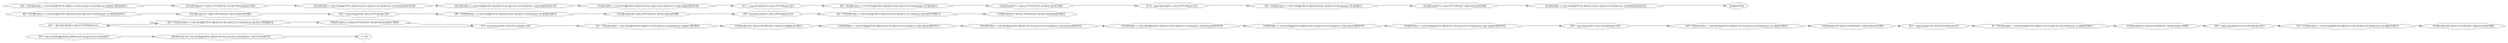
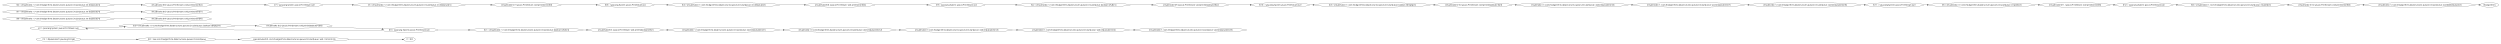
  digraph {
    fontname="Noto Sans"
    rankdir=LR
    node [fontname="Noto Sans"]
    edge [fontname="Noto Sans"]
+   "r13 := @parameter0: java.lang.String[]"
    "$r0 = new com.thealgorithms.datastructures.queues.CircularQueue"
    "specialinvoke $r0.<com.thealgorithms.datastructures.queues.CircularQueue: void <init>(int)>(5)"
    "r1 = $r0"
    "$r2 = <java.lang.System: java.io.PrintStream out>"
    "$z0 = virtualinvoke r1.<com.thealgorithms.datastructures.queues.CircularQueue: boolean isEmpty()>()"
    "virtualinvoke $r2.<java.io.PrintStream: void println(boolean)>($z0)"
    "$r3 = <java.lang.System: java.io.PrintStream out>"
    "$z1 = virtualinvoke r1.<com.thealgorithms.datastructures.queues.CircularQueue: boolean isFull()>()"
    "virtualinvoke $r3.<java.io.PrintStream: void println(boolean)>($z1)"
    "virtualinvoke r1.<com.thealgorithms.datastructures.queues.CircularQueue: void enQueue(int)>(1)"
    "virtualinvoke r1.<com.thealgorithms.datastructures.queues.CircularQueue: void enQueue(int)>(2)"
    "virtualinvoke r1.<com.thealgorithms.datastructures.queues.CircularQueue: void enQueue(int)>(3)"
    "virtualinvoke r1.<com.thealgorithms.datastructures.queues.CircularQueue: void enQueue(int)>(4)"
    "virtualinvoke r1.<com.thealgorithms.datastructures.queues.CircularQueue: void enQueue(int)>(5)"
-   "$r4 = <java.lang.System: java.io.PrintStream out>"
    "$i0 = virtualinvoke r1.<com.thealgorithms.datastructures.queues.CircularQueue: int deQueue()>()"
    "virtualinvoke $r4.<java.io.PrintStream: void println(int)>($i0)"
-   "$r5 = <java.lang.System: java.io.PrintStream out>"
    "$i1 = virtualinvoke r1.<com.thealgorithms.datastructures.queues.CircularQueue: int deQueue()>()"
    "virtualinvoke $r5.<java.io.PrintStream: void println(int)>($i1)"
-   "$r6 = <java.lang.System: java.io.PrintStream out>"
    "$i2 = virtualinvoke r1.<com.thealgorithms.datastructures.queues.CircularQueue: int deQueue()>()"
    "virtualinvoke $r6.<java.io.PrintStream: void println(int)>($i2)"
+   "$r7 = <java.lang.System: java.io.PrintStream out>"
    "$i3 = virtualinvoke r1.<com.thealgorithms.datastructures.queues.CircularQueue: int deQueue()>()"
    "virtualinvoke $r7.<java.io.PrintStream: void println(int)>($i3)"
    "$r8 = <java.lang.System: java.io.PrintStream out>"
    "$i4 = virtualinvoke r1.<com.thealgorithms.datastructures.queues.CircularQueue: int deQueue()>()"
    "virtualinvoke $r8.<java.io.PrintStream: void println(int)>($i4)"
    "$r9 = <java.lang.System: java.io.PrintStream out>"
    "$z2 = virtualinvoke r1.<com.thealgorithms.datastructures.queues.CircularQueue: boolean isFull()>()"
    "virtualinvoke $r9.<java.io.PrintStream: void println(boolean)>($z2)"
+   "$r10 = <java.lang.System: java.io.PrintStream out>"
    "$z3 = virtualinvoke r1.<com.thealgorithms.datastructures.queues.CircularQueue: boolean isEmpty()>()"
    "virtualinvoke $r10.<java.io.PrintStream: void println(boolean)>($z3)"
    "virtualinvoke r1.<com.thealgorithms.datastructures.queues.CircularQueue: void enQueue(int)>(6)"
    "virtualinvoke r1.<com.thealgorithms.datastructures.queues.CircularQueue: void enQueue(int)>(7)"
    "virtualinvoke r1.<com.thealgorithms.datastructures.queues.CircularQueue: void enQueue(int)>(8)"
    "$r11 = <java.lang.System: java.io.PrintStream out>"
    "$i5 = virtualinvoke r1.<com.thealgorithms.datastructures.queues.CircularQueue: int peek()>()"
    "virtualinvoke $r11.<java.io.PrintStream: void println(int)>($i5)"
    "$r12 = <java.lang.System: java.io.PrintStream out>"
    "$i6 = virtualinvoke r1.<com.thealgorithms.datastructures.queues.CircularQueue: int peek()>()"
    "virtualinvoke $r12.<java.io.PrintStream: void println(int)>($i6)"
    "virtualinvoke r1.<com.thealgorithms.datastructures.queues.CircularQueue: void deleteQueue()>()"
    n47 [label=thealgorithms]
+   "r13 := @parameter0: java.lang.String[]" -> "$r0 = new com.thealgorithms.datastructures.queues.CircularQueue"
    "$r0 = new com.thealgorithms.datastructures.queues.CircularQueue" -> "specialinvoke $r0.<com.thealgorithms.datastructures.queues.CircularQueue: void <init>(int)>(5)"
    "specialinvoke $r0.<com.thealgorithms.datastructures.queues.CircularQueue: void <init>(int)>(5)" -> "r1 = $r0"
    "$r2 = <java.lang.System: java.io.PrintStream out>" -> "$z0 = virtualinvoke r1.<com.thealgorithms.datastructures.queues.CircularQueue: boolean isEmpty()>()"
    "$z0 = virtualinvoke r1.<com.thealgorithms.datastructures.queues.CircularQueue: boolean isEmpty()>()" -> "virtualinvoke $r2.<java.io.PrintStream: void println(boolean)>($z0)"
    "virtualinvoke $r2.<java.io.PrintStream: void println(boolean)>($z0)" -> "$r3 = <java.lang.System: java.io.PrintStream out>"
    "$r3 = <java.lang.System: java.io.PrintStream out>" -> "$r2 = <java.lang.System: java.io.PrintStream out>"
    "$r3 = <java.lang.System: java.io.PrintStream out>" -> "$z1 = virtualinvoke r1.<com.thealgorithms.datastructures.queues.CircularQueue: boolean isFull()>()"
    "$z1 = virtualinvoke r1.<com.thealgorithms.datastructures.queues.CircularQueue: boolean isFull()>()" -> "virtualinvoke $r3.<java.io.PrintStream: void println(boolean)>($z1)"
    "virtualinvoke $r3.<java.io.PrintStream: void println(boolean)>($z1)" -> "virtualinvoke r1.<com.thealgorithms.datastructures.queues.CircularQueue: void enQueue(int)>(1)"
    "virtualinvoke r1.<com.thealgorithms.datastructures.queues.CircularQueue: void enQueue(int)>(1)" -> "virtualinvoke r1.<com.thealgorithms.datastructures.queues.CircularQueue: void enQueue(int)>(2)"
    "virtualinvoke r1.<com.thealgorithms.datastructures.queues.CircularQueue: void enQueue(int)>(2)" -> "virtualinvoke r1.<com.thealgorithms.datastructures.queues.CircularQueue: void enQueue(int)>(3)"
    "virtualinvoke r1.<com.thealgorithms.datastructures.queues.CircularQueue: void enQueue(int)>(3)" -> "virtualinvoke r1.<com.thealgorithms.datastructures.queues.CircularQueue: void enQueue(int)>(4)"
    "virtualinvoke r1.<com.thealgorithms.datastructures.queues.CircularQueue: void enQueue(int)>(4)" -> "virtualinvoke r1.<com.thealgorithms.datastructures.queues.CircularQueue: void enQueue(int)>(5)"
-   "virtualinvoke r1.<com.thealgorithms.datastructures.queues.CircularQueue: void enQueue(int)>(5)" -> "$r4 = <java.lang.System: java.io.PrintStream out>"
-   "$r4 = <java.lang.System: java.io.PrintStream out>" -> "$i0 = virtualinvoke r1.<com.thealgorithms.datastructures.queues.CircularQueue: int deQueue()>()"
    "$i0 = virtualinvoke r1.<com.thealgorithms.datastructures.queues.CircularQueue: int deQueue()>()" -> "virtualinvoke $r4.<java.io.PrintStream: void println(int)>($i0)"
-   "virtualinvoke $r4.<java.io.PrintStream: void println(int)>($i0)" -> "$r5 = <java.lang.System: java.io.PrintStream out>"
-   "$r5 = <java.lang.System: java.io.PrintStream out>" -> "$i1 = virtualinvoke r1.<com.thealgorithms.datastructures.queues.CircularQueue: int deQueue()>()"
    "$i1 = virtualinvoke r1.<com.thealgorithms.datastructures.queues.CircularQueue: int deQueue()>()" -> "virtualinvoke $r5.<java.io.PrintStream: void println(int)>($i1)"
-   "virtualinvoke $r5.<java.io.PrintStream: void println(int)>($i1)" -> "$r6 = <java.lang.System: java.io.PrintStream out>"
-   "$r6 = <java.lang.System: java.io.PrintStream out>" -> "$i2 = virtualinvoke r1.<com.thealgorithms.datastructures.queues.CircularQueue: int deQueue()>()"
    "$i2 = virtualinvoke r1.<com.thealgorithms.datastructures.queues.CircularQueue: int deQueue()>()" -> "virtualinvoke $r6.<java.io.PrintStream: void println(int)>($i2)"
+   "virtualinvoke $r6.<java.io.PrintStream: void println(int)>($i2)" -> "$r7 = <java.lang.System: java.io.PrintStream out>"
+   "$r7 = <java.lang.System: java.io.PrintStream out>" -> "$i3 = virtualinvoke r1.<com.thealgorithms.datastructures.queues.CircularQueue: int deQueue()>()"
    "$i3 = virtualinvoke r1.<com.thealgorithms.datastructures.queues.CircularQueue: int deQueue()>()" -> "virtualinvoke $r7.<java.io.PrintStream: void println(int)>($i3)"
    "virtualinvoke $r7.<java.io.PrintStream: void println(int)>($i3)" -> "$r8 = <java.lang.System: java.io.PrintStream out>"
    "$r8 = <java.lang.System: java.io.PrintStream out>" -> "$i4 = virtualinvoke r1.<com.thealgorithms.datastructures.queues.CircularQueue: int deQueue()>()"
    "$i4 = virtualinvoke r1.<com.thealgorithms.datastructures.queues.CircularQueue: int deQueue()>()" -> "virtualinvoke $r8.<java.io.PrintStream: void println(int)>($i4)"
    "virtualinvoke $r8.<java.io.PrintStream: void println(int)>($i4)" -> "$r9 = <java.lang.System: java.io.PrintStream out>"
    "$r9 = <java.lang.System: java.io.PrintStream out>" -> "$z2 = virtualinvoke r1.<com.thealgorithms.datastructures.queues.CircularQueue: boolean isFull()>()"
    "$z2 = virtualinvoke r1.<com.thealgorithms.datastructures.queues.CircularQueue: boolean isFull()>()" -> "virtualinvoke $r9.<java.io.PrintStream: void println(boolean)>($z2)"
+   "virtualinvoke $r9.<java.io.PrintStream: void println(boolean)>($z2)" -> "$r10 = <java.lang.System: java.io.PrintStream out>"
+   "$r10 = <java.lang.System: java.io.PrintStream out>" -> "$z3 = virtualinvoke r1.<com.thealgorithms.datastructures.queues.CircularQueue: boolean isEmpty()>()"
    "$z3 = virtualinvoke r1.<com.thealgorithms.datastructures.queues.CircularQueue: boolean isEmpty()>()" -> "virtualinvoke $r10.<java.io.PrintStream: void println(boolean)>($z3)"
    "virtualinvoke $r10.<java.io.PrintStream: void println(boolean)>($z3)" -> "virtualinvoke r1.<com.thealgorithms.datastructures.queues.CircularQueue: void enQueue(int)>(6)"
    "virtualinvoke r1.<com.thealgorithms.datastructures.queues.CircularQueue: void enQueue(int)>(6)" -> "virtualinvoke r1.<com.thealgorithms.datastructures.queues.CircularQueue: void enQueue(int)>(7)"
    "virtualinvoke r1.<com.thealgorithms.datastructures.queues.CircularQueue: void enQueue(int)>(7)" -> "virtualinvoke r1.<com.thealgorithms.datastructures.queues.CircularQueue: void enQueue(int)>(8)"
    "virtualinvoke r1.<com.thealgorithms.datastructures.queues.CircularQueue: void enQueue(int)>(8)" -> "$r11 = <java.lang.System: java.io.PrintStream out>"
    "$r11 = <java.lang.System: java.io.PrintStream out>" -> "$i5 = virtualinvoke r1.<com.thealgorithms.datastructures.queues.CircularQueue: int peek()>()"
    "$i5 = virtualinvoke r1.<com.thealgorithms.datastructures.queues.CircularQueue: int peek()>()" -> "virtualinvoke $r11.<java.io.PrintStream: void println(int)>($i5)"
    "virtualinvoke $r11.<java.io.PrintStream: void println(int)>($i5)" -> "$r12 = <java.lang.System: java.io.PrintStream out>"
    "$r12 = <java.lang.System: java.io.PrintStream out>" -> "$i6 = virtualinvoke r1.<com.thealgorithms.datastructures.queues.CircularQueue: int peek()>()"
    "$i6 = virtualinvoke r1.<com.thealgorithms.datastructures.queues.CircularQueue: int peek()>()" -> "virtualinvoke $r12.<java.io.PrintStream: void println(int)>($i6)"
    "virtualinvoke $r12.<java.io.PrintStream: void println(int)>($i6)" -> "virtualinvoke r1.<com.thealgorithms.datastructures.queues.CircularQueue: void deleteQueue()>()"
    "virtualinvoke r1.<com.thealgorithms.datastructures.queues.CircularQueue: void deleteQueue()>()" -> n47
  }
